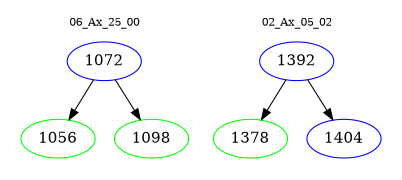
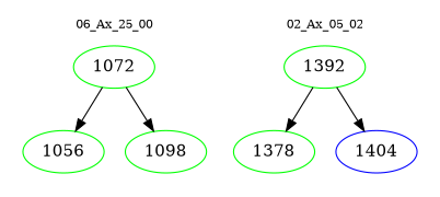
  digraph {
    node [color=blue]
    edge [color=black]
-   n1 [label=1072]
+   n1 [color=green label=1072]
    n2 [color=green label=1056]
    n3 [color=green label=1098]
-   n4 [label=1392]
+   n4 [color=green label=1392]
    n5 [color=green label=1378]
    n6 [label=1404]
    subgraph cluster_1 {
      color=white
      fontsize=10
      label="06_Ax_25_00"
      n1
      n2
      n3
    }
    subgraph cluster_2 {
      color=white
      fontsize=10
      label="02_Ax_05_02"
      n4
      n5
      n6
    }
    n1 -> n2
    n1 -> n3
    n4 -> n5
    n4 -> n6
  }
